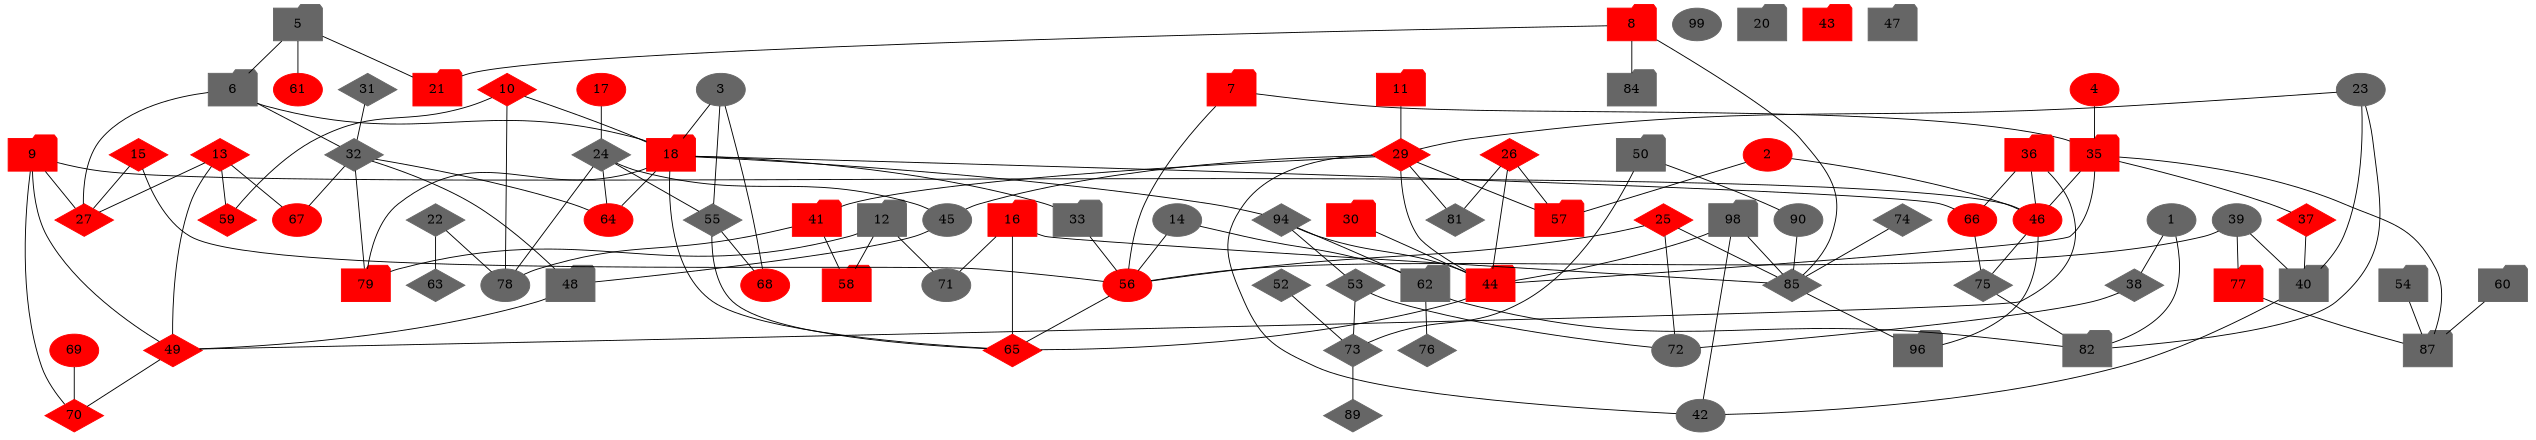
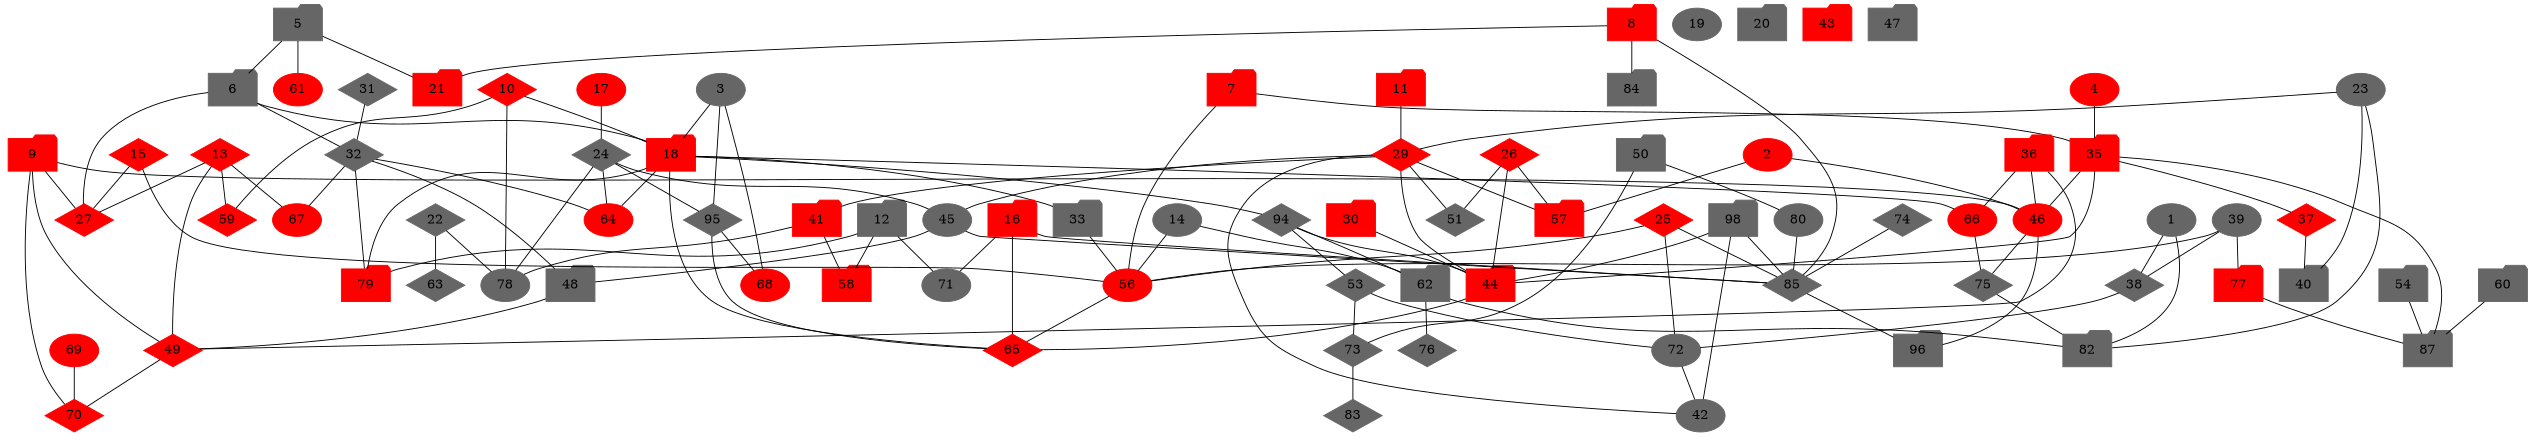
  graph {
    node [color=gray40 shape=folder style=filled]
    1 [shape=ellipse]
    38 [shape=diamond]
    82
    32 [shape=diamond]
    79 [color=red]
    67 [color=red shape=ellipse]
    64 [color=red shape=ellipse]
    48
    72 [shape=ellipse]
    2 [color=red shape=ellipse]
    46 [color=red shape=ellipse]
    57 [color=red]
    75 [shape=diamond]
    n14 [label=96]
    3 [shape=ellipse]
    18 [color=red]
-   55 [shape=diamond]
+   55 [shape=diamond label=95]
    68 [color=red shape=ellipse]
    65 [color=red shape=diamond]
    33
    n21 [label=94 shape=diamond]
    66 [color=red shape=ellipse]
    4 [color=red shape=ellipse]
    35 [color=red]
    44 [color=red]
    37 [color=red shape=diamond]
    n27 [label=87]
    5
    6
    21 [color=red]
    61 [color=red shape=ellipse]
    27 [color=red shape=diamond]
    7 [color=red]
    56 [color=red shape=ellipse]
    8 [color=red]
    84
    85 [shape=diamond]
    9 [color=red]
    49 [color=red shape=diamond]
    70 [color=red shape=diamond]
    10 [color=red shape=diamond]
    59 [color=red shape=diamond]
    78 [shape=ellipse]
    11 [color=red]
    29 [color=red shape=diamond]
    45 [shape=ellipse]
-   51 [shape=diamond label=81]
+   51 [shape=diamond]
    42 [shape=ellipse]
    41 [color=red]
    58 [color=red]
    12
    71 [shape=ellipse]
    13 [color=red shape=diamond]
    14 [shape=ellipse]
    62
    76 [shape=diamond]
    15 [color=red shape=diamond]
    16 [color=red]
    17 [color=red shape=ellipse]
    24 [shape=diamond]
    53 [shape=diamond]
-   19 [shape=ellipse label=99]
+   19 [shape=ellipse]
    20
    22 [shape=diamond]
    63 [shape=diamond]
    23 [shape=ellipse]
    40
    25 [color=red shape=diamond]
    26 [color=red shape=diamond]
    n70 [label=98]
    30 [color=red]
    31 [shape=diamond]
    73 [shape=diamond]
    36 [color=red]
    39 [shape=ellipse]
    77 [color=red]
-   52 [shape=diamond]
    43 [color=red]
    47
    50
-   80 [shape=ellipse label=90]
-   83 [shape=diamond label=89]
+   80 [shape=ellipse]
+   83 [shape=diamond]
    54
    60
    69 [color=red shape=ellipse]
    74 [shape=diamond]
    1 -- 38
    1 -- 82
    38 -- 72
    32 -- 79
    32 -- 67
    32 -- 64
    32 -- 48
    48 -- 49
    2 -- 46
    2 -- 57
    46 -- 75
    46 -- n14
    75 -- 82
    3 -- 18
    3 -- 55
    3 -- 68
    18 -- 79
    18 -- 64
    18 -- 65
    18 -- 33
    18 -- n21
    18 -- 66
    55 -- 68
    55 -- 65
    33 -- 56
    n21 -- 44
    n21 -- 62
    n21 -- 53
    66 -- 75
    4 -- 35
    35 -- 46
    35 -- 44
    35 -- 37
    35 -- n27
    44 -- 65
    37 -- 40
    5 -- 6
    5 -- 21
    5 -- 61
    6 -- 32
    6 -- 18
    6 -- 27
    7 -- 35
    7 -- 56
    56 -- 65
    8 -- 21
    8 -- 84
    8 -- 85
    85 -- n14
    9 -- 46
    9 -- 27
    9 -- 49
    9 -- 70
    49 -- 70
    10 -- 18
    10 -- 59
    10 -- 78
    11 -- 29
    29 -- 57
    29 -- 44
    29 -- 45
    29 -- 51
    29 -- 42
    29 -- 41
    45 -- 48
+   45 -- 85
    41 -- 78
    41 -- 58
    12 -- 79
    12 -- 58
    12 -- 71
    13 -- 67
    13 -- 27
    13 -- 49
    13 -- 59
    14 -- 56
    14 -- 62
    62 -- 82
    62 -- 76
    15 -- 27
    15 -- 56
    16 -- 65
    16 -- 85
    16 -- 71
    17 -- 24
    24 -- 64
    24 -- 55
    24 -- 78
    24 -- 45
    53 -- 72
    53 -- 73
    22 -- 78
    22 -- 63
    23 -- 82
    23 -- 29
    23 -- 40
-   40 -- 42
+   72 -- 42
    25 -- 72
    25 -- 56
    25 -- 85
    26 -- 57
    26 -- 44
    26 -- 51
    n70 -- 44
    n70 -- 85
    n70 -- 42
    30 -- 44
    31 -- 32
    73 -- 83
    36 -- 46
    36 -- 66
    36 -- 49
    39 -- 56
-   39 -- 40
+   39 -- 38
    39 -- 77
    77 -- n27
-   52 -- 73
    50 -- 73
    50 -- 80
    80 -- 85
    54 -- n27
    60 -- n27
    69 -- 70
    74 -- 85
  }
